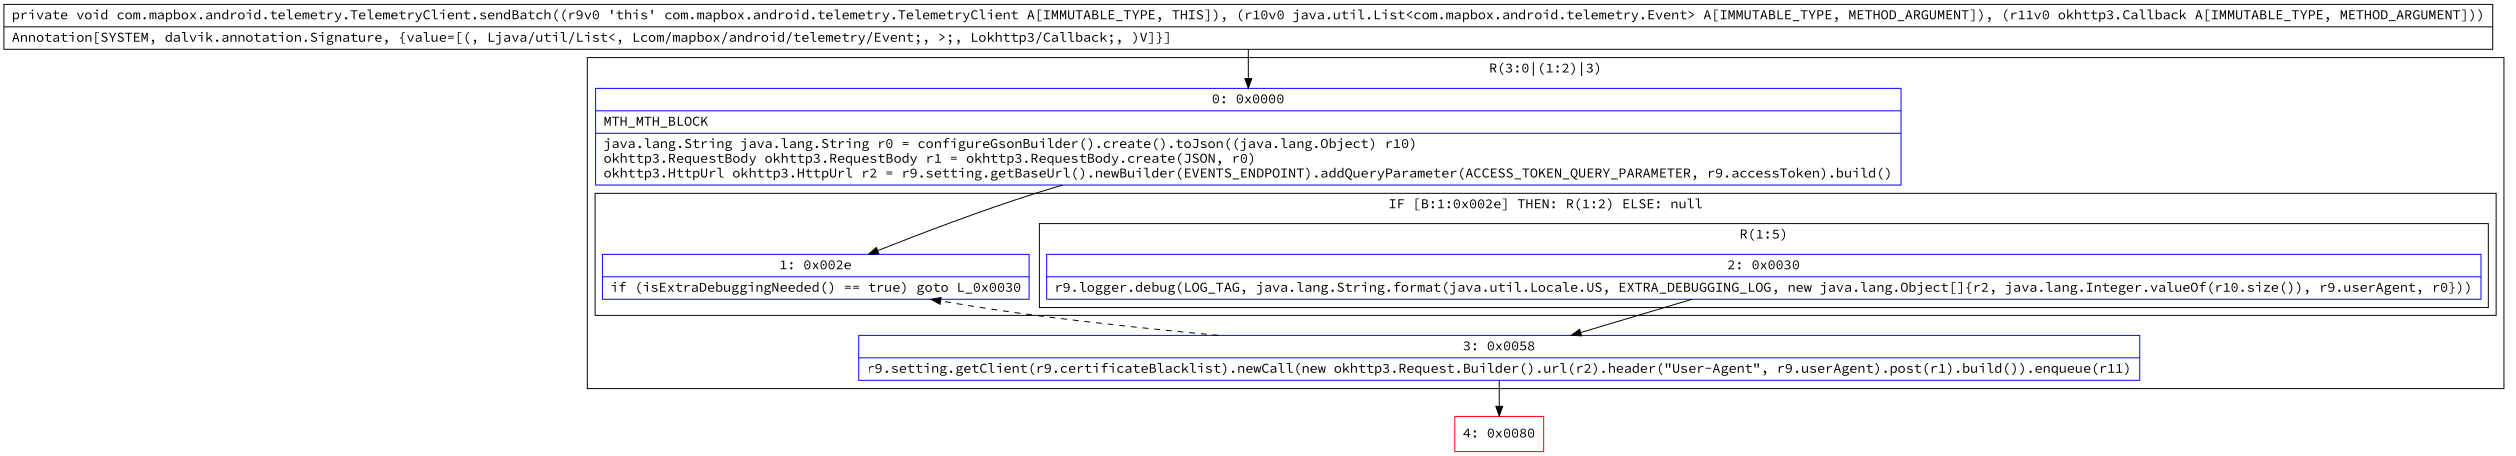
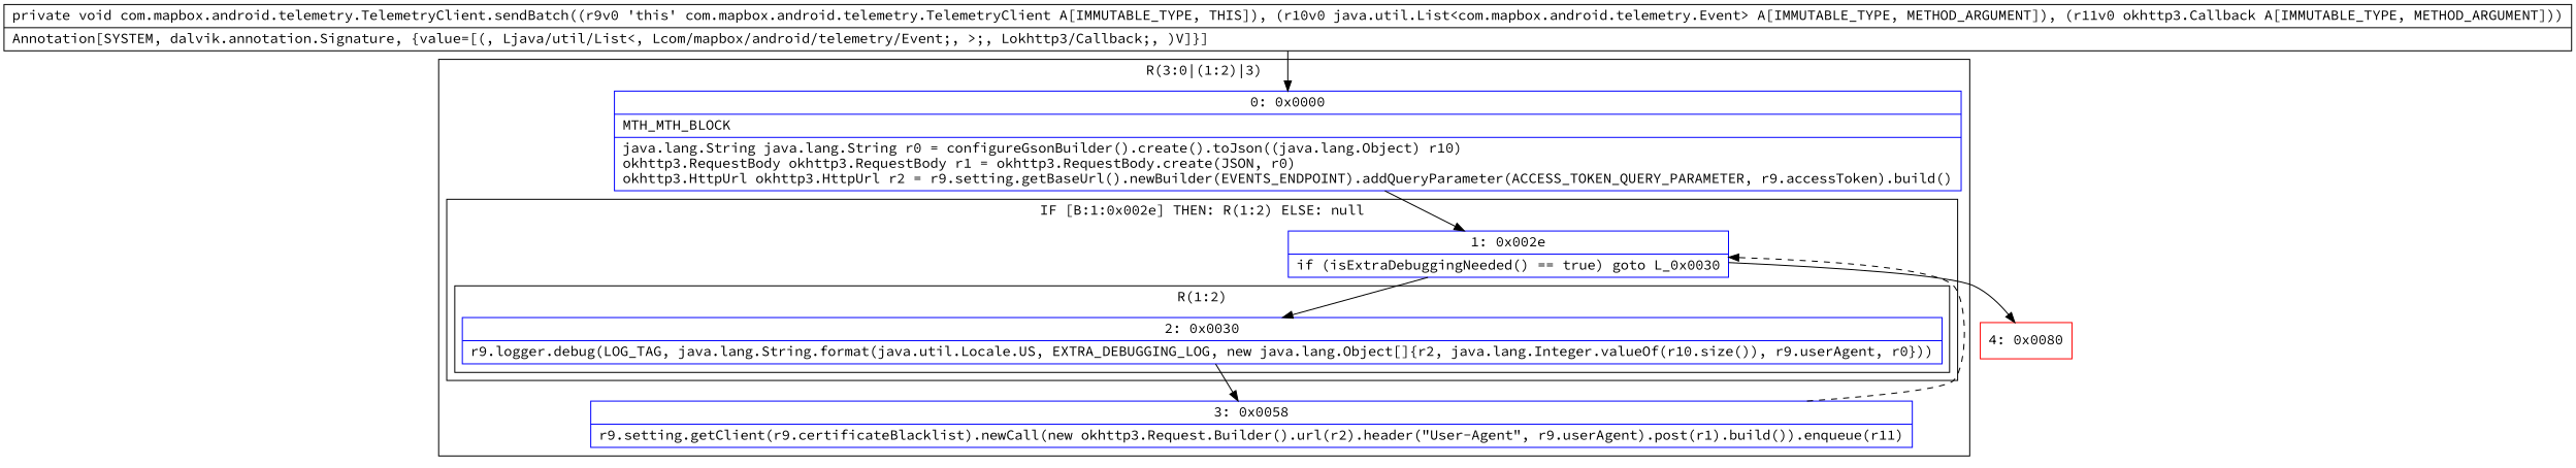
  digraph {
    fontname="Source Code Pro"
    node [color=blue fontname="Source Code Pro" shape=record]
    edge [fontname="Source Code Pro"]
    n1 [label="{2\:\ 0x0030|r9.logger.debug(LOG_TAG, java.lang.String.format(java.util.Locale.US, EXTRA_DEBUGGING_LOG, new java.lang.Object[]\{r2, java.lang.Integer.valueOf(r10.size()), r9.userAgent, r0\}))\l}"]
    n2 [label="{1\:\ 0x002e|if (isExtraDebuggingNeeded() == true) goto L_0x0030\l}"]
    n3 [label="{0\:\ 0x0000|MTH_MTH_BLOCK\l|java.lang.String java.lang.String r0 = configureGsonBuilder().create().toJson((java.lang.Object) r10)\lokhttp3.RequestBody okhttp3.RequestBody r1 = okhttp3.RequestBody.create(JSON, r0)\lokhttp3.HttpUrl okhttp3.HttpUrl r2 = r9.setting.getBaseUrl().newBuilder(EVENTS_ENDPOINT).addQueryParameter(ACCESS_TOKEN_QUERY_PARAMETER, r9.accessToken).build()\l}"]
    n4 [label="{3\:\ 0x0058|r9.setting.getClient(r9.certificateBlacklist).newCall(new okhttp3.Request.Builder().url(r2).header(\"User\-Agent\", r9.userAgent).post(r1).build()).enqueue(r11)\l}"]
    n5 [color=red label="{4\:\ 0x0080}"]
    n6 [label="{private void com.mapbox.android.telemetry.TelemetryClient.sendBatch((r9v0 'this' com.mapbox.android.telemetry.TelemetryClient A[IMMUTABLE_TYPE, THIS]), (r10v0 java.util.List\<com.mapbox.android.telemetry.Event\> A[IMMUTABLE_TYPE, METHOD_ARGUMENT]), (r11v0 okhttp3.Callback A[IMMUTABLE_TYPE, METHOD_ARGUMENT]))  | Annotation[SYSTEM, dalvik.annotation.Signature, \{value=[(, Ljava\/util\/List\<, Lcom\/mapbox\/android\/telemetry\/Event;, \>;, Lokhttp3\/Callback;, )V]\}]\l}" color=""]
    subgraph cluster_1 {
      label="R(3:0|(1:2)|3)"
      n3
      n4
      subgraph cluster_2 {
        label="IF [B:1:0x002e] THEN: R(1:2) ELSE: null"
        n2
        subgraph cluster_3 {
-         label="R(1:5)"
+         label="R(1:2)"
          n1
        }
      }
    }
    n1 -> n4
+   n2 -> n1
    n3 -> n2
    n4 -> n2 [style=dashed]
-   n4 -> n5
+   n2 -> n5
    n6 -> n3
  }
